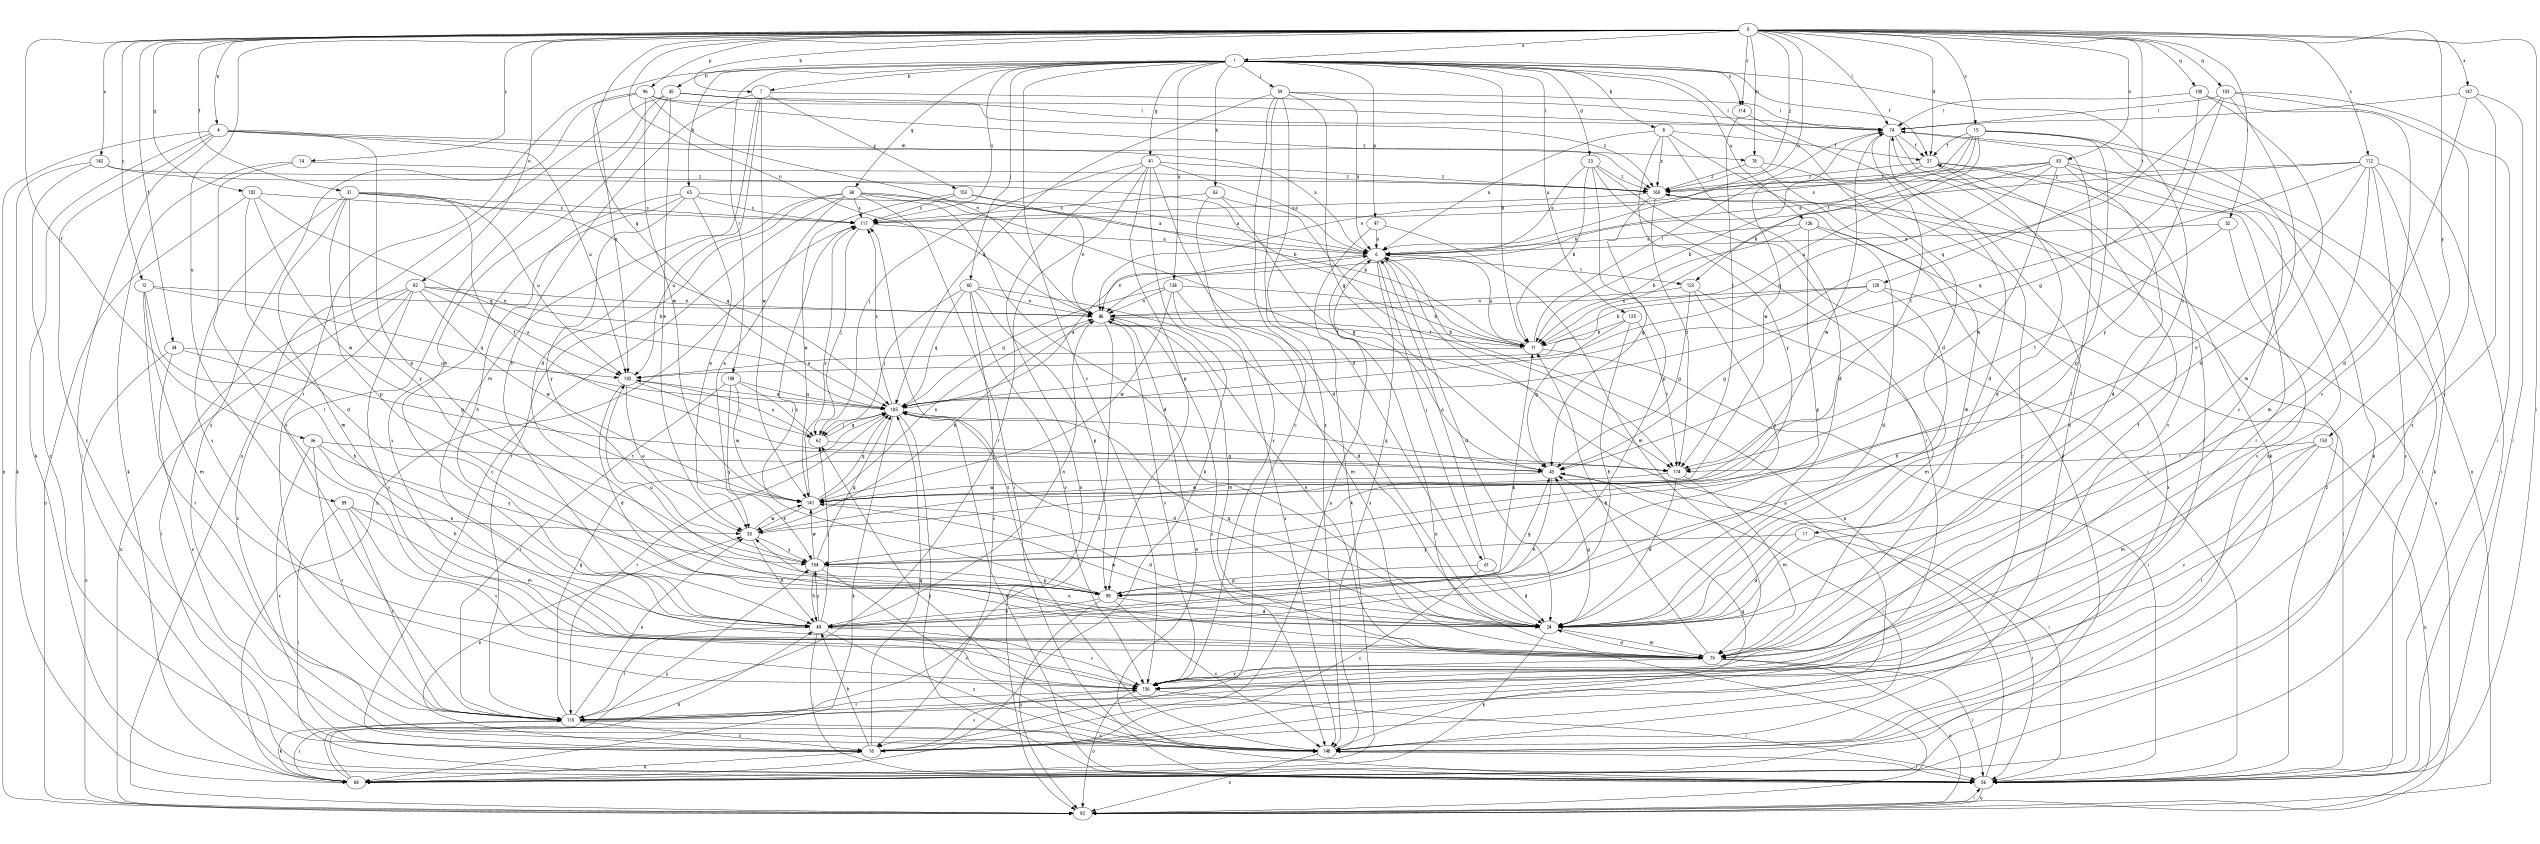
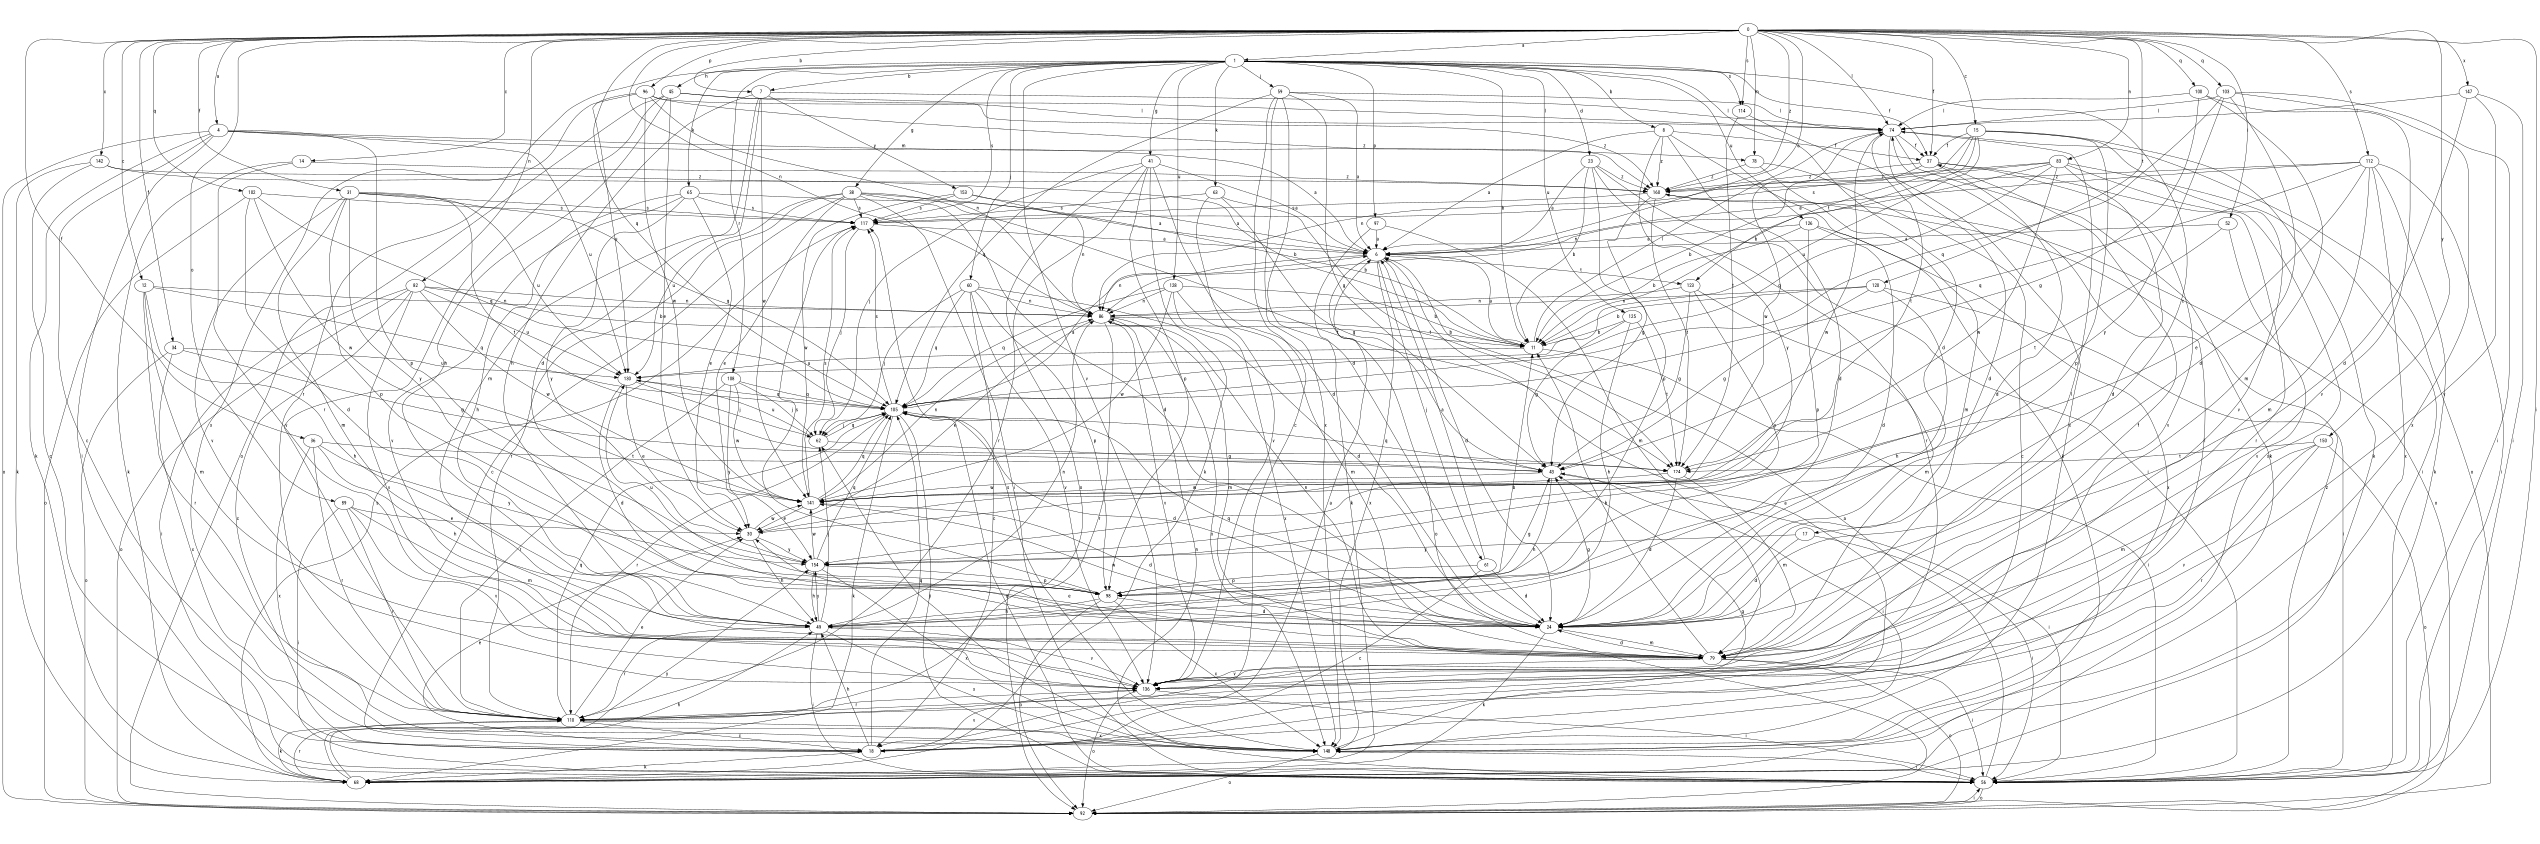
  strict digraph {
    fontname="Roboto Condensed"
    node [fontname="Roboto Condensed"]
    edge [fontname="Roboto Condensed"]
    0
    1
    4
    6
    7
    12
    14
    15
    31
    34
    36
    37
    52
    56
    74
    78
    82
    83
    86
    89
    96
    100
    102
    103
    105
    112
    114
    120
    142
    147
    150
    160
    8
    11
    17
    23
    24
    38
    41
    45
    59
    60
    63
    65
    97
    108
    110
    117
    125
    126
    128
    136
    18
    68
    92
    98
    130
    61
    123
    148
    49
    79
    141
    153
    154
    124
    43
    30
    62
    0 -> 1 [label=a]
    0 -> 4 [label=a]
    0 -> 6 [label=a]
    0 -> 7 [label=b]
    0 -> 12 [label=c]
    0 -> 14 [label=c]
    0 -> 15 [label=c]
    0 -> 31 [label=f]
    0 -> 34 [label=f]
    0 -> 36 [label=f]
-   0 -> 37 [label=d]
+   0 -> 37 [label=f]
    0 -> 52 [label=i]
    0 -> 56 [label=i]
    0 -> 74 [label=l]
    0 -> 78 [label=m]
    0 -> 82 [label=n]
    0 -> 83 [label=n]
    0 -> 86 [label=n]
    0 -> 89 [label=o]
    0 -> 96 [label=p]
    0 -> 100 [label=q]
    0 -> 102 [label=q]
    0 -> 103 [label=q]
    0 -> 105 [label=q]
    0 -> 112 [label=s]
    0 -> 114 [label=s]
    0 -> 120 [label=t]
    0 -> 142 [label=x]
    0 -> 147 [label=x]
    0 -> 150 [label=y]
    0 -> 160 [label=z]
    1 -> 7 [label=b]
    1 -> 37 [label=f]
    1 -> 114 [label=s]
    1 -> 8 [label=b]
    1 -> 11 [label=b]
    1 -> 17 [label=c]
    1 -> 23 [label=d]
    1 -> 24 [label=d]
    1 -> 38 [label=g]
    1 -> 41 [label=g]
    1 -> 45 [label=h]
    1 -> 59 [label=j]
    1 -> 60 [label=j]
    1 -> 63 [label=k]
    1 -> 65 [label=k]
    1 -> 97 [label=p]
    1 -> 108 [label=r]
    1 -> 110 [label=r]
    1 -> 117 [label=s]
    1 -> 125 [label=u]
    1 -> 126 [label=u]
    1 -> 128 [label=u]
    1 -> 136 [label=v]
    4 -> 6 [label=a]
    4 -> 56 [label=i]
    4 -> 78 [label=m]
    4 -> 18 [label=c]
    4 -> 68 [label=k]
    4 -> 92 [label=o]
    4 -> 98 [label=p]
    4 -> 130 [label=u]
    6 -> 86 [label=n]
    6 -> 24 [label=d]
    6 -> 92 [label=o]
    6 -> 61 [label=j]
    6 -> 123 [label=t]
    6 -> 148 [label=x]
    7 -> 74 [label=l]
    7 -> 24 [label=d]
    7 -> 49 [label=h]
    7 -> 79 [label=m]
    7 -> 141 [label=w]
    7 -> 153 [label=y]
    12 -> 86 [label=n]
    12 -> 105 [label=q]
    12 -> 110 [label=r]
    12 -> 49 [label=h]
    12 -> 79 [label=m]
    14 -> 160 [label=z]
    14 -> 136 [label=v]
    14 -> 68 [label=k]
    15 -> 37 [label=f]
    15 -> 86 [label=n]
    15 -> 11 [label=b]
    15 -> 136 [label=v]
    15 -> 68 [label=k]
    15 -> 98 [label=p]
    15 -> 130 [label=u]
    15 -> 123 [label=t]
    31 -> 105 [label=q]
    31 -> 117 [label=s]
    31 -> 136 [label=v]
    31 -> 98 [label=p]
    31 -> 130 [label=u]
    31 -> 79 [label=m]
    31 -> 154 [label=y]
    31 -> 124 [label=t]
    34 -> 92 [label=o]
    34 -> 130 [label=u]
    34 -> 148 [label=x]
    34 -> 43 [label=g]
    36 -> 110 [label=r]
    36 -> 148 [label=x]
    36 -> 49 [label=h]
    36 -> 154 [label=y]
    36 -> 124 [label=t]
    37 -> 160 [label=z]
    37 -> 11 [label=b]
    37 -> 24 [label=d]
    37 -> 110 [label=r]
    37 -> 136 [label=v]
    52 -> 6 [label=a]
    52 -> 136 [label=v]
    52 -> 124 [label=t]
    56 -> 6 [label=a]
    56 -> 86 [label=n]
    56 -> 105 [label=q]
    56 -> 160 [label=z]
    56 -> 92 [label=o]
    74 -> 37 [label=f]
    74 -> 24 [label=d]
    74 -> 68 [label=k]
    74 -> 92 [label=o]
    74 -> 141 [label=w]
    74 -> 124 [label=t]
    78 -> 160 [label=z]
    78 -> 18 [label=c]
    78 -> 79 [label=m]
    82 -> 56 [label=i]
    82 -> 86 [label=n]
    82 -> 11 [label=b]
    82 -> 136 [label=v]
    82 -> 18 [label=c]
    82 -> 92 [label=o]
    82 -> 130 [label=u]
    82 -> 141 [label=w]
    83 -> 56 [label=i]
    83 -> 86 [label=n]
    83 -> 105 [label=q]
    83 -> 160 [label=z]
    83 -> 24 [label=d]
    83 -> 117 [label=s]
    83 -> 148 [label=x]
    83 -> 141 [label=w]
    86 -> 11 [label=b]
    86 -> 110 [label=r]
    86 -> 136 [label=v]
    86 -> 148 [label=x]
    86 -> 79 [label=m]
    86 -> 30 [label=e]
    89 -> 56 [label=i]
    89 -> 110 [label=r]
    89 -> 136 [label=v]
    89 -> 79 [label=m]
    89 -> 30 [label=e]
    96 -> 74 [label=l]
    96 -> 86 [label=n]
    96 -> 160 [label=z]
    96 -> 130 [label=u]
    96 -> 148 [label=x]
    96 -> 141 [label=w]
    100 -> 74 [label=l]
    100 -> 136 [label=v]
    100 -> 79 [label=m]
    100 -> 43 [label=g]
    102 -> 105 [label=q]
    102 -> 24 [label=d]
    102 -> 117 [label=s]
    102 -> 92 [label=o]
    102 -> 141 [label=w]
    103 -> 56 [label=i]
    103 -> 74 [label=l]
    103 -> 105 [label=q]
    103 -> 24 [label=d]
    103 -> 148 [label=x]
    103 -> 154 [label=y]
    105 -> 6 [label=a]
    105 -> 56 [label=i]
    105 -> 24 [label=d]
    105 -> 110 [label=r]
    105 -> 117 [label=s]
    105 -> 68 [label=k]
    105 -> 62 [label=j]
    112 -> 6 [label=a]
    112 -> 56 [label=i]
    112 -> 105 [label=q]
    112 -> 160 [label=z]
    112 -> 68 [label=k]
    112 -> 148 [label=x]
    112 -> 79 [label=m]
    112 -> 30 [label=e]
    114 -> 148 [label=x]
    114 -> 124 [label=t]
    120 -> 56 [label=i]
    120 -> 86 [label=n]
    120 -> 11 [label=b]
    120 -> 49 [label=h]
    120 -> 43 [label=g]
    142 -> 160 [label=z]
    142 -> 11 [label=b]
    142 -> 18 [label=c]
    142 -> 68 [label=k]
    147 -> 56 [label=i]
    147 -> 74 [label=l]
    147 -> 24 [label=d]
    147 -> 136 [label=v]
    150 -> 110 [label=r]
    150 -> 136 [label=v]
    150 -> 92 [label=o]
    150 -> 79 [label=m]
    150 -> 124 [label=t]
    160 -> 117 [label=s]
    160 -> 92 [label=o]
    160 -> 124 [label=t]
    160 -> 43 [label=g]
    8 -> 6 [label=a]
    8 -> 37 [label=f]
    8 -> 160 [label=z]
    8 -> 24 [label=d]
    8 -> 68 [label=k]
    8 -> 154 [label=y]
    11 -> 6 [label=a]
    11 -> 56 [label=i]
    11 -> 74 [label=l]
    11 -> 130 [label=u]
    17 -> 56 [label=i]
    17 -> 24 [label=d]
    17 -> 154 [label=y]
    23 -> 6 [label=a]
    23 -> 56 [label=i]
    23 -> 160 [label=z]
    23 -> 11 [label=b]
    23 -> 110 [label=r]
    23 -> 98 [label=p]
    24 -> 105 [label=q]
    24 -> 68 [label=k]
    24 -> 79 [label=m]
    24 -> 141 [label=w]
    24 -> 43 [label=g]
    38 -> 56 [label=i]
    38 -> 11 [label=b]
    38 -> 24 [label=d]
    38 -> 110 [label=r]
    38 -> 117 [label=s]
    38 -> 18 [label=c]
    38 -> 130 [label=u]
    38 -> 124 [label=t]
    38 -> 30 [label=e]
    41 -> 6 [label=a]
-   41 -> 160 [label=z]
    41 -> 24 [label=d]
    41 -> 110 [label=r]
    41 -> 68 [label=k]
    41 -> 92 [label=o]
    41 -> 98 [label=p]
    41 -> 62 [label=j]
    45 -> 74 [label=l]
    45 -> 160 [label=z]
    45 -> 110 [label=r]
    45 -> 92 [label=o]
    45 -> 49 [label=h]
    45 -> 30 [label=e]
    59 -> 6 [label=a]
    59 -> 74 [label=l]
    59 -> 105 [label=q]
    59 -> 24 [label=d]
    59 -> 18 [label=c]
    59 -> 148 [label=x]
    59 -> 43 [label=g]
    60 -> 86 [label=n]
    60 -> 105 [label=q]
    60 -> 24 [label=d]
    60 -> 136 [label=v]
    60 -> 18 [label=c]
    60 -> 98 [label=p]
    60 -> 62 [label=j]
    63 -> 117 [label=s]
    63 -> 136 [label=v]
    63 -> 124 [label=t]
    63 -> 43 [label=g]
    65 -> 6 [label=a]
    65 -> 117 [label=s]
    65 -> 136 [label=v]
    65 -> 49 [label=h]
    65 -> 154 [label=y]
    65 -> 30 [label=e]
    97 -> 6 [label=a]
    97 -> 68 [label=k]
    97 -> 79 [label=m]
    108 -> 105 [label=q]
    108 -> 110 [label=r]
    108 -> 141 [label=w]
    108 -> 154 [label=y]
    108 -> 62 [label=j]
    110 -> 105 [label=q]
    110 -> 18 [label=c]
    110 -> 68 [label=k]
    110 -> 148 [label=x]
    110 -> 30 [label=e]
    117 -> 6 [label=a]
    117 -> 62 [label=j]
    125 -> 11 [label=b]
    125 -> 49 [label=h]
    125 -> 124 [label=t]
    125 -> 43 [label=g]
    126 -> 6 [label=a]
    126 -> 11 [label=b]
    126 -> 24 [label=d]
    126 -> 98 [label=p]
    126 -> 148 [label=x]
    128 -> 86 [label=n]
    128 -> 105 [label=q]
    128 -> 11 [label=b]
    128 -> 148 [label=x]
    128 -> 79 [label=m]
    128 -> 141 [label=w]
    136 -> 37 [label=f]
    136 -> 56 [label=i]
    136 -> 110 [label=r]
    136 -> 92 [label=o]
    18 -> 6 [label=a]
    18 -> 74 [label=l]
    18 -> 105 [label=q]
    18 -> 136 [label=v]
    18 -> 68 [label=k]
    18 -> 49 [label=h]
    18 -> 43 [label=g]
    18 -> 30 [label=e]
    68 -> 110 [label=r]
    68 -> 117 [label=s]
    68 -> 49 [label=h]
    68 -> 154 [label=y]
    92 -> 56 [label=i]
    98 -> 24 [label=d]
    98 -> 117 [label=s]
    98 -> 92 [label=o]
    98 -> 130 [label=u]
    98 -> 148 [label=x]
    98 -> 49 [label=h]
    98 -> 43 [label=g]
    130 -> 105 [label=q]
    130 -> 24 [label=d]
    130 -> 30 [label=e]
    130 -> 62 [label=j]
    61 -> 6 [label=a]
    61 -> 24 [label=d]
    61 -> 18 [label=c]
    61 -> 98 [label=p]
    123 -> 86 [label=n]
    123 -> 79 [label=m]
    123 -> 154 [label=y]
    123 -> 43 [label=g]
    148 -> 6 [label=a]
    148 -> 56 [label=i]
    148 -> 117 [label=s]
    148 -> 92 [label=o]
    148 -> 43 [label=i]
    148 -> 62 [label=j]
    49 -> 56 [label=i]
    49 -> 86 [label=n]
    49 -> 11 [label=b]
    49 -> 110 [label=r]
    49 -> 136 [label=v]
    49 -> 148 [label=x]
    49 -> 154 [label=y]
    49 -> 62 [label=j]
    79 -> 56 [label=i]
    79 -> 74 [label=l]
    79 -> 86 [label=n]
    79 -> 11 [label=b]
    79 -> 24 [label=d]
    79 -> 136 [label=v]
    79 -> 92 [label=o]
    79 -> 30 [label=e]
    141 -> 86 [label=n]
    141 -> 105 [label=q]
    141 -> 24 [label=d]
    141 -> 117 [label=s]
    141 -> 30 [label=e]
    153 -> 6 [label=a]
    153 -> 86 [label=n]
    153 -> 117 [label=s]
    153 -> 141 [label=w]
    154 -> 105 [label=q]
    154 -> 98 [label=p]
    154 -> 148 [label=x]
    154 -> 49 [label=h]
    154 -> 141 [label=w]
    124 -> 24 [label=d]
    124 -> 79 [label=m]
    124 -> 141 [label=w]
    43 -> 56 [label=i]
    43 -> 105 [label=q]
    43 -> 49 [label=h]
    43 -> 141 [label=w]
    30 -> 74 [label=w]
    30 -> 49 [label=h]
    30 -> 141 [label=w]
    30 -> 154 [label=y]
    62 -> 105 [label=q]
    62 -> 130 [label=u]
    62 -> 43 [label=g]
  }
